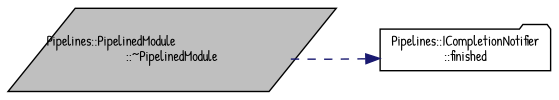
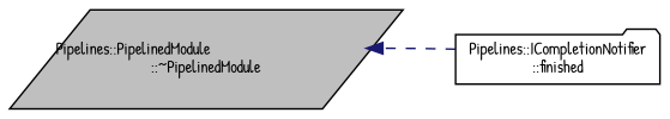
  digraph {
    rankdir=LR
    fontname="Patrick Hand"
    node [color=black fontname="Patrick Hand" fontsize=10 style=filled]
    n1 [fillcolor=grey75 fontcolor=black height=0.2 label="Pipelines::PipelinedModule\l::~PipelinedModule" shape=parallelogram width=0.4]
    n2 [fillcolor=white height=0.2 label="Pipelines::ICompletionNotifier\l::finished" shape=folder width=0.4]
-   n1 -> n2 [color=midnightblue fontname="Patrick Hand" fontsize=10 labelfontname=Helvetica labelfontsize=10 style=dashed]
+   n2 -> n1 [color=midnightblue fontname="Patrick Hand" fontsize=10 labelfontname=Helvetica labelfontsize=10 style=dashed]
  }
